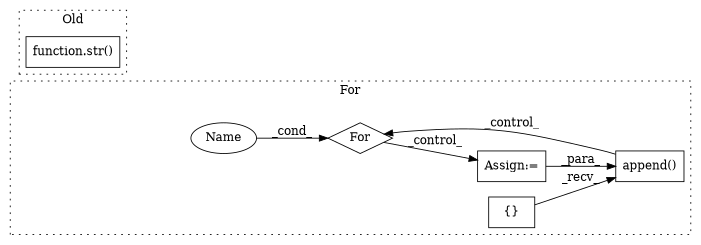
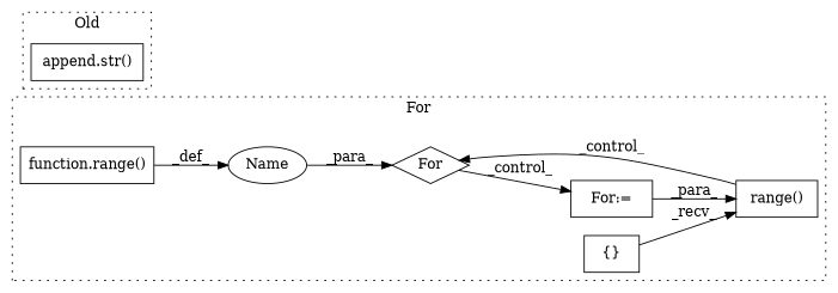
  digraph {
    rankdir=LR
    node [a=75 shape=box]
-   n2 [a=68 l=3 label="Assign:=" s=3320]
+   n1 [l="6,1" label="function.range()" s="3296,3308"]
+   n2 [a=68 l=3 label="For:=" s=3320]
    n3 [a=107 l="4,10" label=For s="3287,3309" shape=diamond]
    n4 [a=87 l=1 label=Name s=3291 shape=ellipse]
-   n5 [l="17,1" label="append()" s="3438,3456"]
+   n5 [l="17,1" label="range()" s="3438,3456"]
    n6 [a=59 l="2,1" label="{}" s="3280,3280"]
-   n7 [l="4,1" label="function.str()" s="2804,2824"]
+   n7 [l="4,1" label="append.str()" s="2804,2824"]
    subgraph cluster_1 {
      label=For
      style=dotted
+     n1
      n2
      n3
      n4
      n5
      n6
    }
    subgraph cluster_2 {
      label=Old
      style=dotted
      n7
    }
+   n1 -> n4 [label=_def_]
    n2 -> n5 [label=_para_]
    n3 -> n2 [label=_control_]
-   n4 -> n3 [label=_cond_]
+   n4 -> n3 [label=_para_]
    n5 -> n3 [label=_control_]
    n6 -> n5 [label=_recv_]
  }
